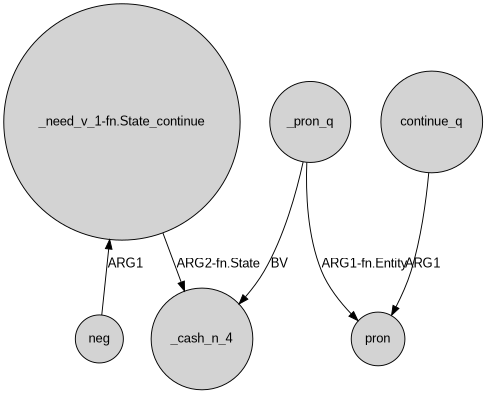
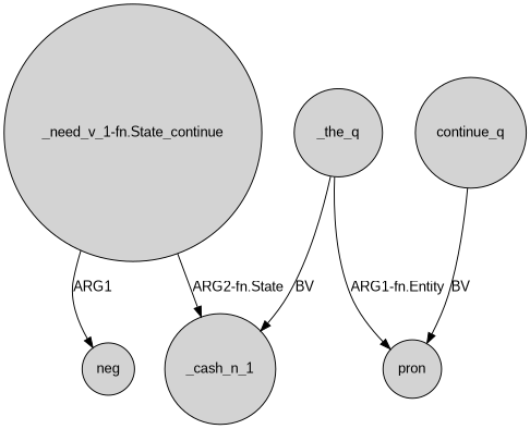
  digraph {
    fontname="Liberation Sans"
    node [fontname="Liberation Sans" shape=circle style=filled]
    edge [fontname="Liberation Sans"]
    "_need_v_1-fn.State_continue"
-   _cash_n_1 [label=_cash_n_4]
-   _the_q [label=_pron_q]
+   _cash_n_1
+   _the_q
    pron
    n5 [label=continue_q]
    neg
    "_need_v_1-fn.State_continue" -> _cash_n_1 [label="ARG2-fn.State"]
    _the_q -> _cash_n_1 [label=BV]
    _the_q -> pron [label="ARG1-fn.Entity"]
-   n5 -> pron [label=ARG1]
-   neg -> "_need_v_1-fn.State_continue" [label=ARG1]
+   n5 -> pron [label=BV]
+   "_need_v_1-fn.State_continue" -> neg [label=ARG1]
  }
